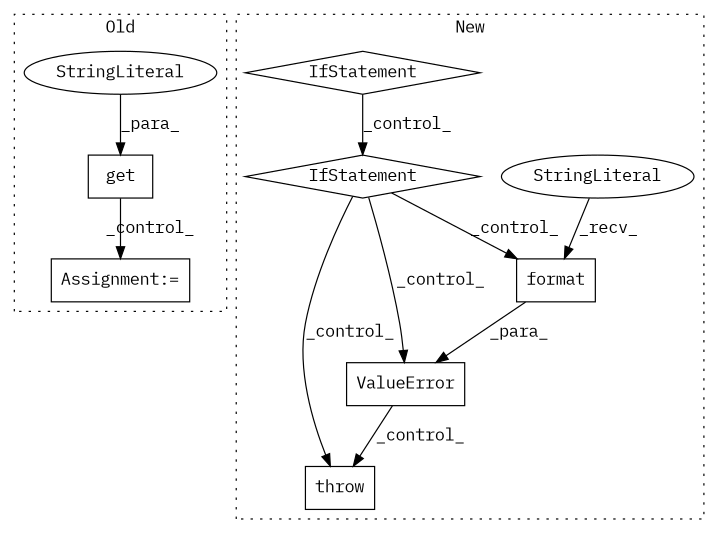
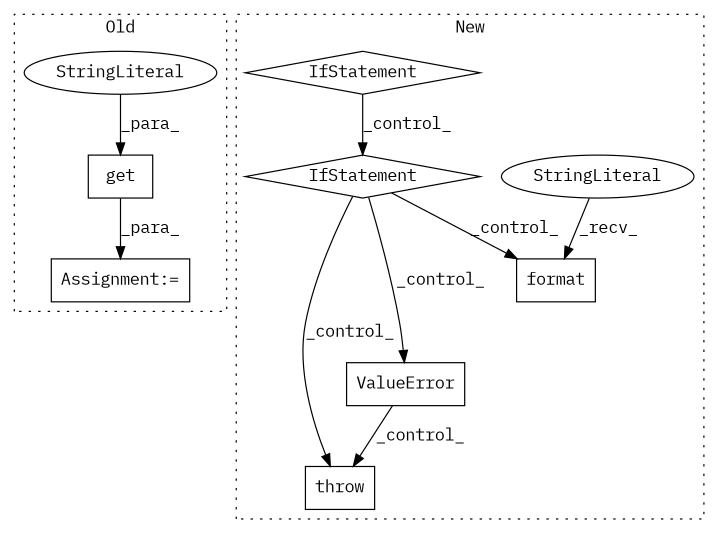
  digraph {
    fontname="IBM Plex Mono"
    node [a=32 fontname="IBM Plex Mono" l="4,2" shape=box]
    edge [fontname="IBM Plex Mono"]
    n1 [l="4,1" label=get s="7374,7386"]
    n2 [a=7 l=14 label="Assignment:=" s=7358]
    n3 [a=45 l=8 label=StringLiteral s=7378 shape=ellipse]
    n4 [l="7,1" label=format s="7654,7662"]
    n5 [a=45 l=70 label=StringLiteral s=7583 shape=ellipse]
    n6 [a=25 label=IfStatement s="7495,7552" shape=diamond]
    n7 [a=53 l=6 label=throw s=7566]
    n8 [a=25 label=IfStatement s="7309,7358" shape=diamond]
    n9 [l="11,1" label=ValueError s="7572,7663"]
    subgraph cluster_1 {
      label=Old
      style=dotted
      n1
      n2
      n3
    }
    subgraph cluster_2 {
      label=New
      style=dotted
      n4
      n5
      n6
      n7
      n8
      n9
    }
-   n1 -> n2 [label=_control_]
+   n1 -> n2 [label=_para_]
    n3 -> n1 [label=_para_]
-   n4 -> n9 [label=_para_]
    n5 -> n4 [label=_recv_]
    n6 -> n4 [label=_control_]
    n6 -> n7 [label=_control_]
    n6 -> n9 [label=_control_]
    n8 -> n6 [label=_control_]
    n9 -> n7 [label=_control_]
  }
